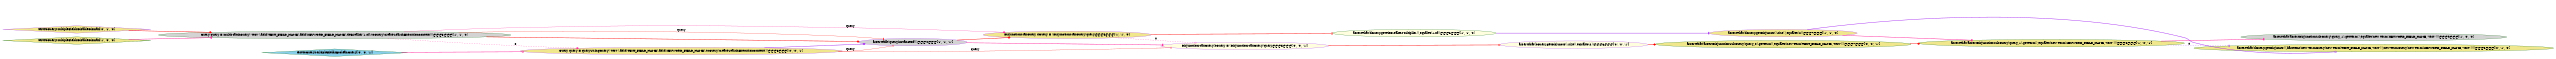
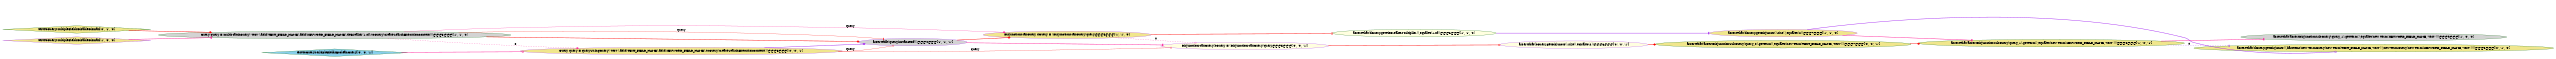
  digraph {
    rankdir=LR
    node [color=darkgreen fillcolor=khaki shape=ellipse style=filled]
    edge [arrowhead=diamond color=red style=bold]
    n1 [fillcolor=lightgrey label="Query query = multiMatchQuery(\"test\").field(TEXT_FIELD_NAME).field(KEYWORD_FIELD_NAME).tieBreaker(1.0f).toQuery(createSearchExecutionContext())@@@3@@@['1', '1', '0']"]
    n2 [color=purple label="Query query = queryStringQuery(\"test\").field(TEXT_FIELD_NAME).field(KEYWORD_FIELD_NAME).toQuery(createSearchExecutionContext())@@@3@@@['0', '0', '1']"]
    n3 [color=purple fillcolor=lightgrey label="assertThat(query,instanceOf())@@@4@@@['1', '1', '1']"]
    n4 [color=purple label="DisjunctionMaxQuery dQuery = (DisjunctionMaxQuery)query@@@5@@@['1', '1', '0']"]
    n5 [color=purple fillcolor=lightyellow label="DisjunctionMaxQuery bQuery = (DisjunctionMaxQuery)query@@@5@@@['0', '0', '1']"]
    n6 [fillcolor=lightyellow label="assertThat(dQuery.getTieBreakerMultiplier(),equalTo(1.0f))@@@6@@@['1', '1', '0']"]
    n7 [label="assertThat(assertDisjunctionSubQuery(query,,0).getTerm(),equalTo(new Term(TEXT_FIELD_NAME,\"test\")))@@@7@@@['0', '0', '1']"]
    n8 [label="assertThat(assertDisjunctionSubQuery(query,,1).getTerm(),equalTo(new Term(KEYWORD_FIELD_NAME,\"test\")))@@@8@@@['1', '0', '1']"]
    n9 [label="assertThat(dQuery.getDisjuncts(),hasItems(new TermQuery(new Term(TEXT_FIELD_NAME,\"test\")),new TermQuery(new Term(KEYWORD_FIELD_NAME,\"test\"))))@@@8@@@['0', '1', '0']"]
    n10 [fillcolor=lightgrey label="assertThat(assertDisjunctionSubQuery(query,,1).getTerm(),equalTo(new Term(KEYWORD_FIELD_NAME,\"test\")))@@@9@@@['1', '0', '0']"]
-   n11 [color=purple label="testToQueryMultipleFieldsDisableDismax['0', '1', '0']" shape=diamond]
+   n11 [label="testToQueryMultipleFieldsDisableDismax['0', '1', '0']" shape=diamond]
    n12 [fillcolor=skyblue label="testToQueryMultipleFieldsBooleanQuery['0', '0', '1']" shape=diamond]
    n13 [color=purple fillcolor=lightyellow label="assertThat(bQuery.getDisjuncts().size(),equalTo(2))@@@6@@@['0', '0', '1']"]
    n14 [color=purple label="assertThat(dQuery.getDisjuncts().size(),equalTo(2))@@@7@@@['1', '1', '0']"]
-   n15 [label="testToQueryMultipleFieldsDisableDismax['1', '0', '0']" shape=diamond]
+   n15 [color=purple label="testToQueryMultipleFieldsDisableDismax['1', '0', '0']" shape=diamond]
    n1 -> n2 [color=deeppink label=0 style=dashed]
    n1 -> n3 [arrowhead=tee label=query style=solid]
    n1 -> n3
    n1 -> n4 [color=deeppink label=query style=solid]
    n2 -> n3 [arrowhead=odot label=query style=solid]
    n2 -> n3 [color=purple]
    n2 -> n5 [arrowhead=odot label=query style=solid]
    n3 -> n4
    n3 -> n5 [arrowhead=tee color=deeppink]
    n4 -> n5 [arrowhead=odot color=deeppink label=0 style=dashed]
    n4 -> n6 [arrowhead=odot]
    n5 -> n13 [arrowhead=odot]
    n6 -> n14 [arrowhead=tee color=purple]
    n7 -> n8
    n8 -> n9 [arrowhead=tee color=purple label=0 style=dashed]
    n8 -> n10 [arrowhead=tee color=deeppink]
    n11 -> n1
    n12 -> n2 [arrowhead=odot color=deeppink]
    n13 -> n7
    n14 -> n8 [arrowhead=tee color=deeppink]
    n14 -> n9 [arrowhead=odot color=purple]
    n15 -> n1 [arrowhead=tee color=deeppink]
  }
